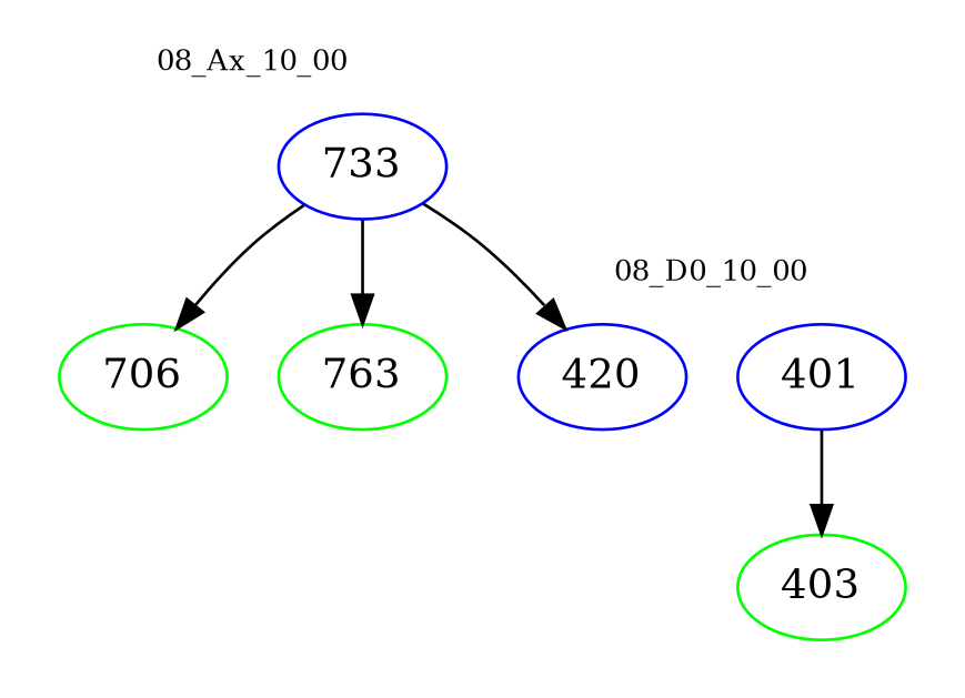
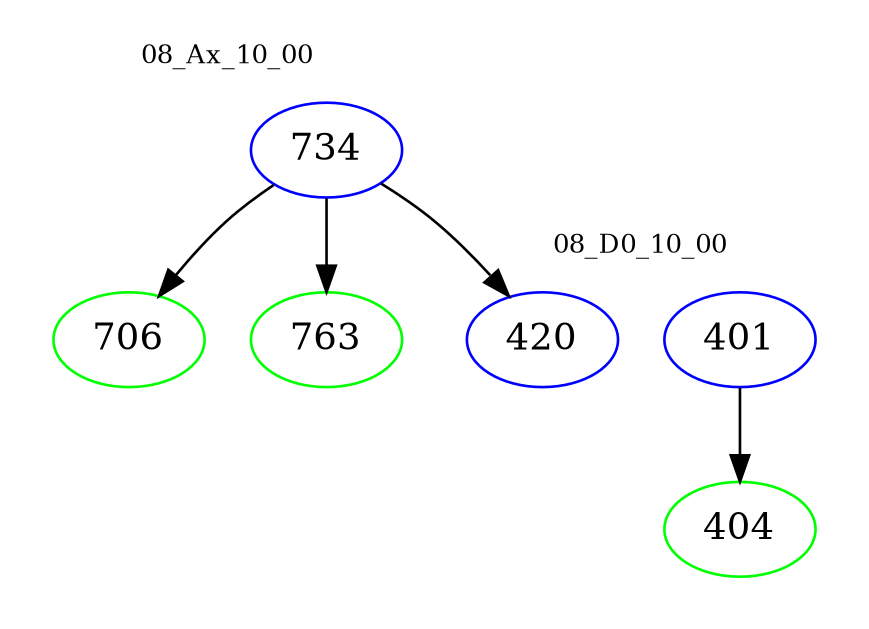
  digraph {
    node [color=blue]
    edge [color=black]
-   n1 [label=733]
+   n1 [label=734]
    n2 [color=green label=706]
    n3 [color=green label=763]
    n4 [label=401]
-   n5 [color=green label=403]
+   n5 [color=green label=404]
    n6 [label=420]
    subgraph cluster_1 {
      color=white
      fontsize=10
      label="08_Ax_10_00"
      n1
      n2
      n3
    }
    subgraph cluster_2 {
      color=white
      fontsize=10
      label="08_D0_10_00"
      n4
      n5
      n6
    }
    n1 -> n2
    n1 -> n3
    n1 -> n6
    n4 -> n5
  }
